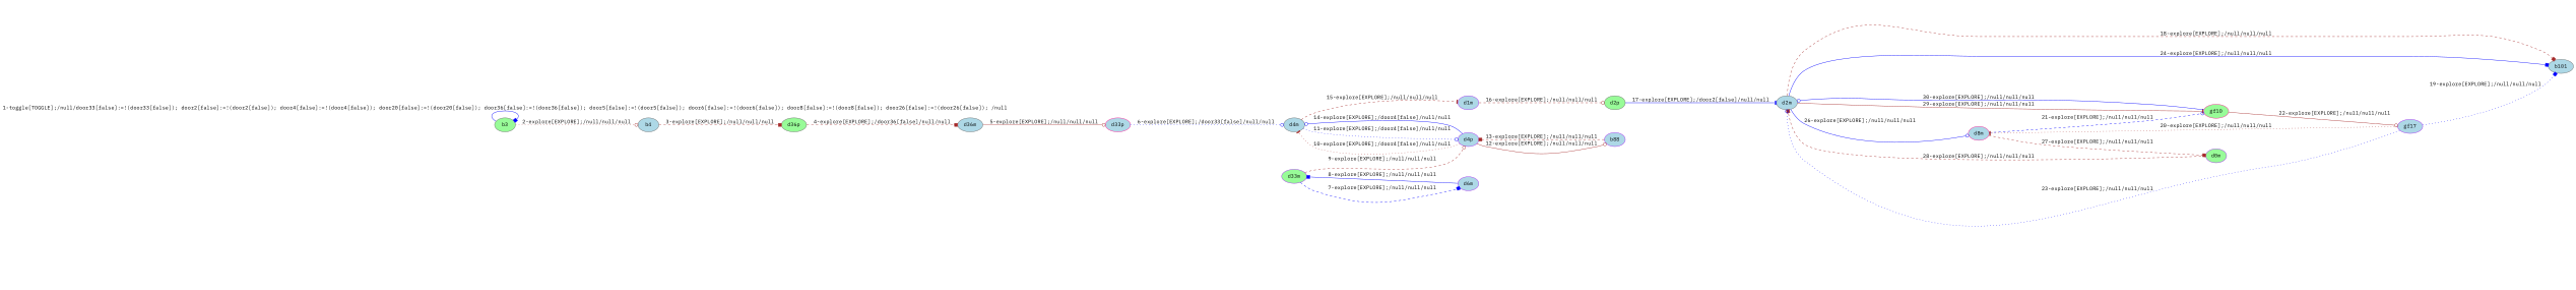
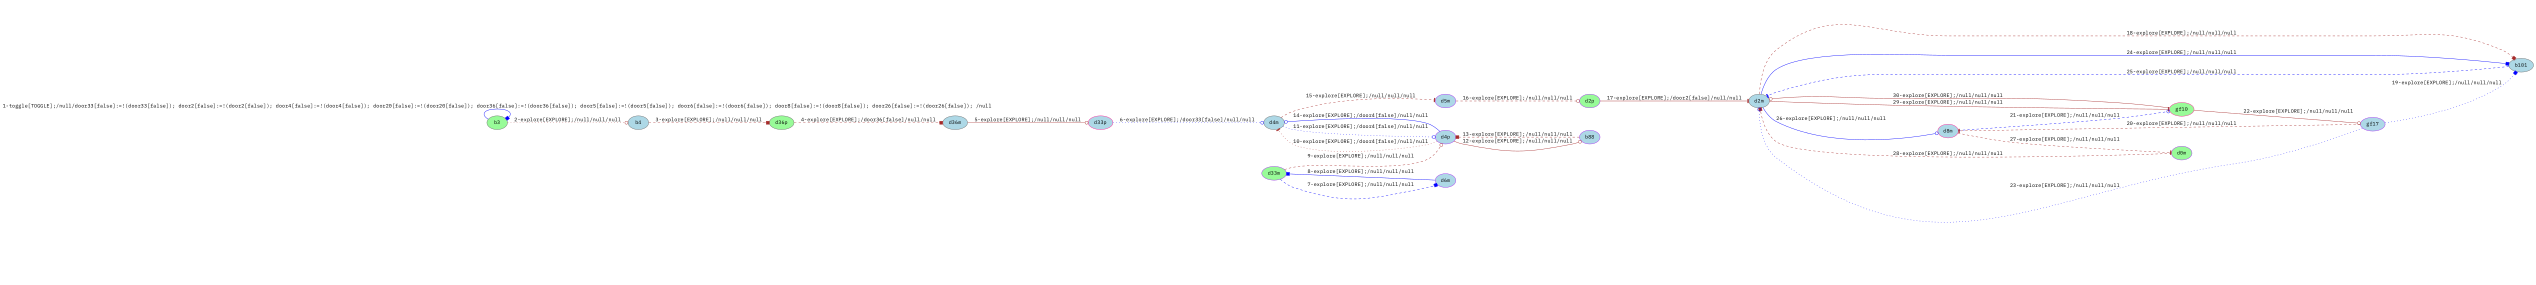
  digraph {
    fontname="IBM Plex Mono"
    rankdir=LR
    node [color=purple fillcolor=lightblue fontname="IBM Plex Mono" style=filled]
    edge [arrowhead=odot color=brown fontname="IBM Plex Mono" style=dashed]
    b3 [color=gray40 fillcolor=palegreen]
    b4 [color=gray40]
    d36p [color=gray40 fillcolor=palegreen]
    d36m [color=gray40]
    d33p [color=deeppink]
    d4m [color=gray40]
    d33m [fillcolor=palegreen]
    d6m
    d4p
    b88
-   d5m [label=d1m]
-   d2p [color=gray40 fillcolor=palegreen]
+   d5m
+   d2p [fillcolor=palegreen]
    d2m [color=gray40]
    b101 [color=gray40]
    d8m [color=deeppink]
    n16 [color=deeppink fillcolor=palegreen label=gf10]
    d0m [fillcolor=palegreen]
    gf17
    b3 -> b3 [arrowhead=box color=blue label="1-toggle[TOGGLE];/null/door33[false]:=!(door33[false]); door2[false]:=!(door2[false]); door4[false]:=!(door4[false]); door20[false]:=!(door20[false]); door36[false]:=!(door36[false]); door5[false]:=!(door5[false]); door6[false]:=!(door6[false]); door8[false]:=!(door8[false]); door26[false]:=!(door26[false]); /null" style=solid]
    b3 -> b4 [label="2-explore[EXPLORE];/null/null/null" style=dotted]
    b4 -> d36p [arrowhead=box label="3-explore[EXPLORE];/null/null/null"]
    d36p -> d36m [arrowhead=box label="4-explore[EXPLORE];/door36[false]/null/null"]
    d36m -> d33p [label="5-explore[EXPLORE];/null/null/null" style=solid]
    d33p -> d4m [color=blue label="6-explore[EXPLORE];/door33[false]/null/null" style=dotted]
    d4m -> d4p [color=blue label="11-explore[EXPLORE];/door4[false]/null/null" style=dotted]
    d4m -> d5m [arrowhead=tee label="15-explore[EXPLORE];/null/null/null"]
    d33m -> d6m [arrowhead=box color=blue label="7-explore[EXPLORE];/null/null/null"]
    d33m -> d4p [label="9-explore[EXPLORE];/null/null/null"]
    d6m -> d33m [arrowhead=box color=blue label="8-explore[EXPLORE];/null/null/null" style=solid]
    d4p -> d4m [arrowhead=tee label="10-explore[EXPLORE];/door4[false]/null/null" style=dotted]
    d4p -> d4m [color=blue label="14-explore[EXPLORE];/door4[false]/null/null" style=solid]
    d4p -> b88 [label="12-explore[EXPLORE];/null/null/null" style=solid]
    b88 -> d4p [arrowhead=box label="13-explore[EXPLORE];/null/null/null"]
    d5m -> d2p [label="16-explore[EXPLORE];/null/null/null"]
-   d2p -> d2m [arrowhead=tee color=blue label="17-explore[EXPLORE];/door2[false]/null/null" style=solid]
+   d2p -> d2m [arrowhead=tee label="17-explore[EXPLORE];/door2[false]/null/null" style=solid]
    d2m -> b101 [arrowhead=box label="18-explore[EXPLORE];/null/null/null"]
    d2m -> b101 [arrowhead=box color=blue label="24-explore[EXPLORE];/null/null/null" style=solid]
    d2m -> d8m [color=blue label="26-explore[EXPLORE];/null/null/null" style=solid]
    d2m -> n16 [arrowhead=tee label="29-explore[EXPLORE];/null/null/null" style=solid]
+   b101 -> d2m [arrowhead=tee color=blue label="25-explore[EXPLORE];/null/null/null"]
    d8m -> n16 [color=blue label="21-explore[EXPLORE];/null/null/null"]
-   d8m -> d0m [arrowhead=box label="27-explore[EXPLORE];/null/null/null"]
-   n16 -> d2m [color=blue label="30-explore[EXPLORE];/null/null/null" style=solid]
+   d8m -> d0m [arrowhead=tee label="27-explore[EXPLORE];/null/null/null"]
+   n16 -> d2m [label="30-explore[EXPLORE];/null/null/null" style=solid]
    n16 -> gf17 [label="22-explore[EXPLORE];/null/null/null" style=solid]
    d0m -> d2m [arrowhead=box label="28-explore[EXPLORE];/null/null/null"]
    gf17 -> d2m [color=blue label="23-explore[EXPLORE];/null/null/null" style=dotted]
    gf17 -> b101 [arrowhead=box color=blue label="19-explore[EXPLORE];/null/null/null" style=dotted]
-   gf17 -> d8m [arrowhead=tee label="20-explore[EXPLORE];/null/null/null" style=dotted]
+   gf17 -> d8m [arrowhead=tee label="20-explore[EXPLORE];/null/null/null"]
  }
